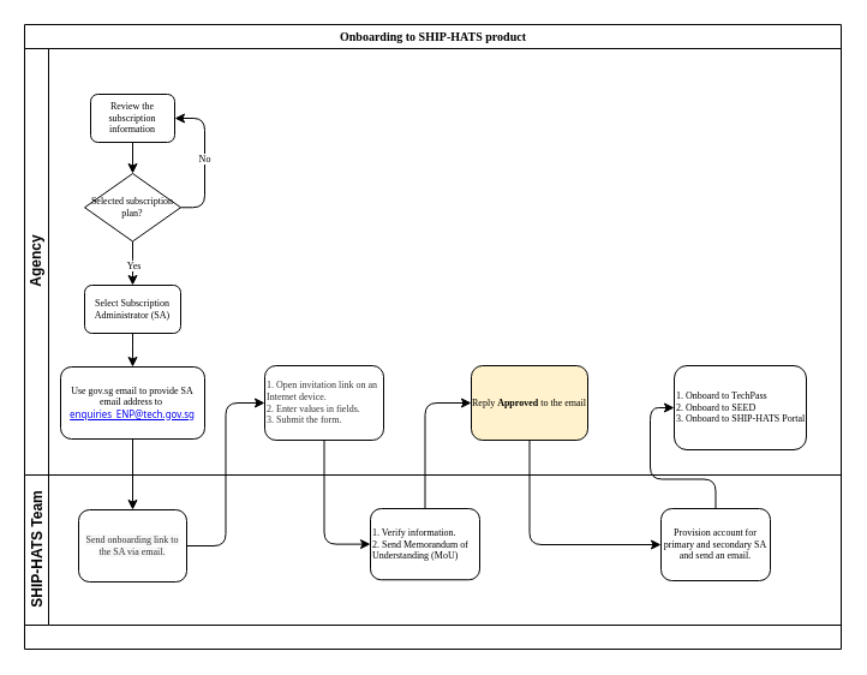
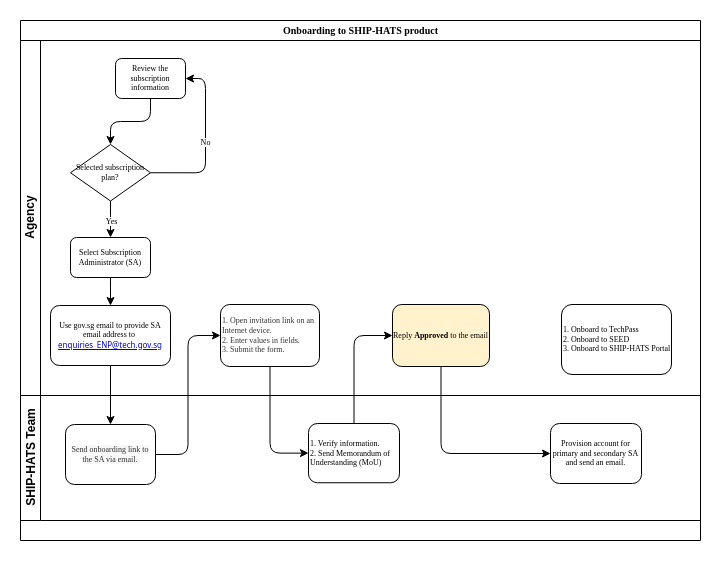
  <mxCell id="0" />
  <mxCell id="1" parent="0" />
  <mxCell id="2" value="&lt;span style=&quot;font-size: 10px;&quot;&gt;Onboarding to SHIP-HATS product&lt;/span&gt;" style="swimlane;html=1;childLayout=stackLayout;horizontal=1;startSize=20;horizontalStack=0;rounded=0;shadow=0;labelBackgroundColor=none;strokeWidth=1;fontFamily=Verdana;fontSize=8;align=center;" parent="1" vertex="1"><mxGeometry x="20" y="20" width="680" height="520" as="geometry" /></mxCell>
- <mxCell id="3" value="" style="edgeStyle=orthogonalEdgeStyle;rounded=1;orthogonalLoop=1;jettySize=auto;html=1;fontFamily=Verdana;fontSize=8;entryX=0;entryY=0.5;entryDx=0;entryDy=0;exitX=0.5;exitY=0;exitDx=0;exitDy=0;" edge="1" parent="2" source="25" target="21"><mxGeometry relative="1" as="geometry"><mxPoint x="444" y="315" as="targetPoint" /></mxGeometry></mxCell>
  <mxCell id="4" style="edgeStyle=orthogonalEdgeStyle;rounded=1;orthogonalLoop=1;jettySize=auto;html=1;entryX=0;entryY=0.5;entryDx=0;entryDy=0;fontFamily=Verdana;fontSize=8;" edge="1" parent="2" source="23" target="19"><mxGeometry relative="1" as="geometry" /></mxCell>
  <mxCell id="5" style="edgeStyle=orthogonalEdgeStyle;rounded=1;orthogonalLoop=1;jettySize=auto;html=1;entryX=0;entryY=0.5;entryDx=0;entryDy=0;fontFamily=Verdana;fontSize=8;" edge="1" parent="2" source="19" target="24"><mxGeometry relative="1" as="geometry" /></mxCell>
  <mxCell id="6" style="edgeStyle=orthogonalEdgeStyle;rounded=1;orthogonalLoop=1;jettySize=auto;html=1;entryX=0;entryY=0.5;entryDx=0;entryDy=0;fontFamily=Verdana;fontSize=8;exitX=0.5;exitY=0;exitDx=0;exitDy=0;" edge="1" parent="2" source="24" target="20"><mxGeometry relative="1" as="geometry" /></mxCell>
  <mxCell id="7" style="edgeStyle=orthogonalEdgeStyle;rounded=1;orthogonalLoop=1;jettySize=auto;html=1;entryX=0;entryY=0.5;entryDx=0;entryDy=0;fontFamily=Verdana;fontSize=8;exitX=0.5;exitY=1;exitDx=0;exitDy=0;" edge="1" parent="2" source="20" target="25"><mxGeometry relative="1" as="geometry" /></mxCell>
  <mxCell id="8" value="" style="edgeStyle=orthogonalEdgeStyle;rounded=1;orthogonalLoop=1;jettySize=auto;html=1;fontFamily=Verdana;fontSize=8;" edge="1" parent="2" source="12" target="23"><mxGeometry relative="1" as="geometry" /></mxCell>
  <mxCell id="9" value="Agency" style="swimlane;html=1;startSize=20;horizontal=0;" parent="2" vertex="1"><mxGeometry y="20" width="680" height="355" as="geometry" /></mxCell>
  <mxCell id="10" value="" style="edgeStyle=orthogonalEdgeStyle;rounded=1;orthogonalLoop=1;jettySize=auto;html=1;fontSize=10;" edge="1" parent="9" source="11" target="16"><mxGeometry relative="1" as="geometry" /></mxCell>
- <mxCell id="11" value="Review the subscription information" style="rounded=1;whiteSpace=wrap;html=1;shadow=0;labelBackgroundColor=none;strokeWidth=1;fontFamily=Verdana;fontSize=8;align=center;" parent="9" vertex="1"><mxGeometry x="55" y="38" width="70" height="40" as="geometry" /></mxCell>
+ <mxCell id="11" value="Review the subscription information" style="rounded=1;whiteSpace=wrap;html=1;shadow=0;labelBackgroundColor=none;strokeWidth=1;fontFamily=Verdana;fontSize=8;align=center;" parent="9" vertex="1"><mxGeometry x="95" y="18" width="70" height="40" as="geometry" /></mxCell>
  <mxCell id="12" value="Use gov.sg email to provide SA email address to&amp;nbsp;&lt;br&gt;&lt;font style=&quot;font-size: 8px;&quot;&gt;&lt;a style=&quot;box-sizing: inherit; -webkit-tap-highlight-color: rgba(0, 0, 0, 0); text-size-adjust: none; text-decoration-color: var(--link-text-decoration-color); text-decoration-skip-ink: auto; cursor: pointer; border-bottom: var(--link-border-bottom); font-family: &amp;quot;Source Sans Pro&amp;quot;, &amp;quot;system-ui&amp;quot;, -apple-system, &amp;quot;Segoe UI&amp;quot;, &amp;quot;Helvetica Neue&amp;quot;, Helvetica, Arial, sans-serif; text-align: left; background-color: rgb(255, 255, 255);&quot; href=&quot;mailto:enquiries_ENP@tech.gov.sg&quot;&gt;enquiries_ENP@tech.gov.sg&lt;/a&gt;&lt;br&gt;&lt;/font&gt;" style="rounded=1;whiteSpace=wrap;html=1;shadow=0;labelBackgroundColor=none;strokeWidth=1;fontFamily=Verdana;fontSize=8;align=center;" parent="9" vertex="1"><mxGeometry x="30" y="265" width="120" height="60" as="geometry" /></mxCell>
  <mxCell id="13" value="" style="edgeStyle=orthogonalEdgeStyle;rounded=1;orthogonalLoop=1;jettySize=auto;html=1;fontFamily=Verdana;fontSize=8;" edge="1" parent="9" source="16" target="18"><mxGeometry relative="1" as="geometry" /></mxCell>
  <mxCell id="14" value="Yes" style="edgeLabel;html=1;align=center;verticalAlign=middle;resizable=0;points=[];fontSize=8;fontFamily=Verdana;" vertex="1" connectable="0" parent="13"><mxGeometry x="0.231" relative="1" as="geometry"><mxPoint as="offset" /></mxGeometry></mxCell>
  <mxCell id="15" value="No" style="edgeStyle=orthogonalEdgeStyle;rounded=1;orthogonalLoop=1;jettySize=auto;html=1;entryX=1;entryY=0.5;entryDx=0;entryDy=0;fontFamily=Verdana;fontSize=8;exitX=1;exitY=0.5;exitDx=0;exitDy=0;exitPerimeter=0;" edge="1" parent="9" source="16" target="11"><mxGeometry relative="1" as="geometry" /></mxCell>
  <mxCell id="16" value="Selected subscription &lt;br&gt;plan?" style="strokeWidth=1;html=1;shape=mxgraph.flowchart.decision;whiteSpace=wrap;rounded=1;shadow=0;labelBackgroundColor=none;fontFamily=Verdana;fontSize=8;align=center;" vertex="1" parent="9"><mxGeometry x="50" y="104" width="80" height="56.5" as="geometry" /></mxCell>
  <mxCell id="17" value="" style="edgeStyle=orthogonalEdgeStyle;rounded=1;orthogonalLoop=1;jettySize=auto;html=1;fontFamily=Verdana;fontSize=8;" edge="1" parent="9" source="18" target="12"><mxGeometry relative="1" as="geometry" /></mxCell>
  <mxCell id="18" value="Select Subscription&lt;br&gt;Administrator (SA)" style="rounded=1;whiteSpace=wrap;html=1;fontFamily=Verdana;fontSize=8;" vertex="1" parent="9"><mxGeometry x="50" y="197" width="80" height="40" as="geometry" /></mxCell>
  <mxCell id="19" value="&lt;span style=&quot;color: rgb(50, 50, 50); background-color: rgb(255, 255, 255);&quot;&gt;&lt;font style=&quot;font-size: 8px;&quot;&gt;1. Open invitation link on an Internet device.&lt;br&gt;2. Enter values in fields.&lt;br&gt;3.&amp;nbsp;Submit the form.&lt;/font&gt;&lt;/span&gt;" style="rounded=1;whiteSpace=wrap;html=1;fontFamily=Verdana;fontSize=8;align=left;" vertex="1" parent="9"><mxGeometry x="200" y="264" width="99" height="62" as="geometry" /></mxCell>
  <mxCell id="20" value="Reply &lt;b&gt;Approved&lt;/b&gt; to the email" style="rounded=1;whiteSpace=wrap;html=1;fontFamily=Verdana;fontSize=8;fillColor=#fff2cc;" vertex="1" parent="9"><mxGeometry x="372" y="264" width="97" height="62" as="geometry" /></mxCell>
  <mxCell id="21" value="&lt;div style=&quot;&quot;&gt;&lt;/div&gt;1. Onboard to TechPass&lt;br&gt;2. Onboard to SEED&lt;br&gt;3. Onboard to SHIP-HATS Portal" style="rounded=1;whiteSpace=wrap;html=1;fontFamily=Verdana;fontSize=8;align=left;" vertex="1" parent="9"><mxGeometry x="541" y="264" width="110" height="70" as="geometry" /></mxCell>
  <mxCell id="22" value="SHIP-HATS Team" style="swimlane;html=1;startSize=20;horizontal=0;" parent="2" vertex="1"><mxGeometry y="375" width="680" height="125" as="geometry" /></mxCell>
  <mxCell id="23" value="&lt;span style=&quot;color: rgb(50, 50, 50); text-align: left; background-color: rgb(247, 247, 247);&quot;&gt;&lt;font style=&quot;font-size: 8px;&quot;&gt;Send onboarding link to the SA via email.&lt;/font&gt;&lt;/span&gt;" style="rounded=1;whiteSpace=wrap;html=1;fontFamily=Verdana;fontSize=8;" vertex="1" parent="22"><mxGeometry x="45" y="29" width="90" height="60" as="geometry" /></mxCell>
  <mxCell id="24" value="1. Verify information.&lt;br&gt;2. Send Memorandum of Understanding (MoU)" style="rounded=1;whiteSpace=wrap;html=1;fontSize=8;fontFamily=Verdana;align=left;" vertex="1" parent="22"><mxGeometry x="288" y="28" width="91" height="59.25" as="geometry" /></mxCell>
  <mxCell id="25" value="Provision account for primary and secondary SA and send an email." style="rounded=1;whiteSpace=wrap;html=1;fontFamily=Verdana;fontSize=8;" vertex="1" parent="22"><mxGeometry x="530" y="28" width="91" height="60" as="geometry" /></mxCell>
